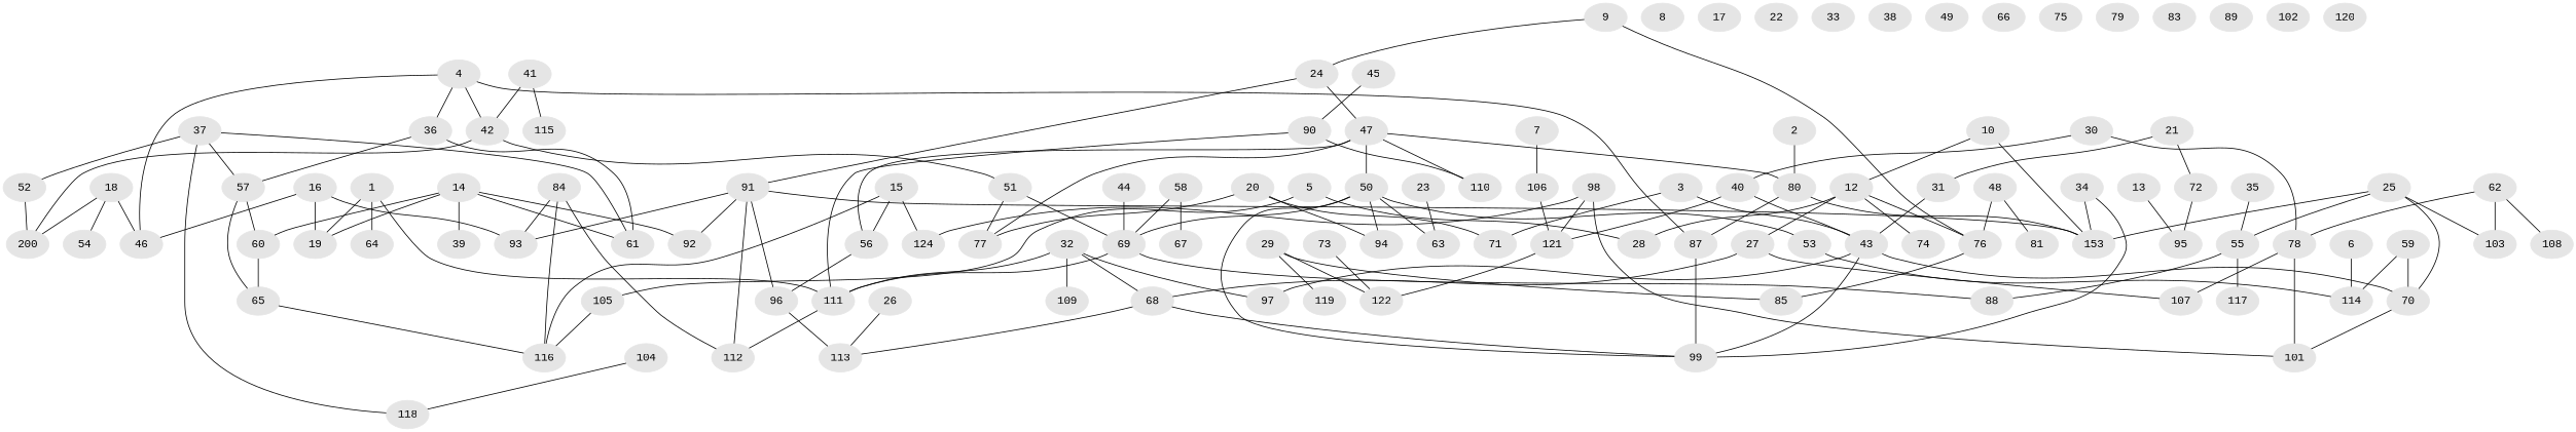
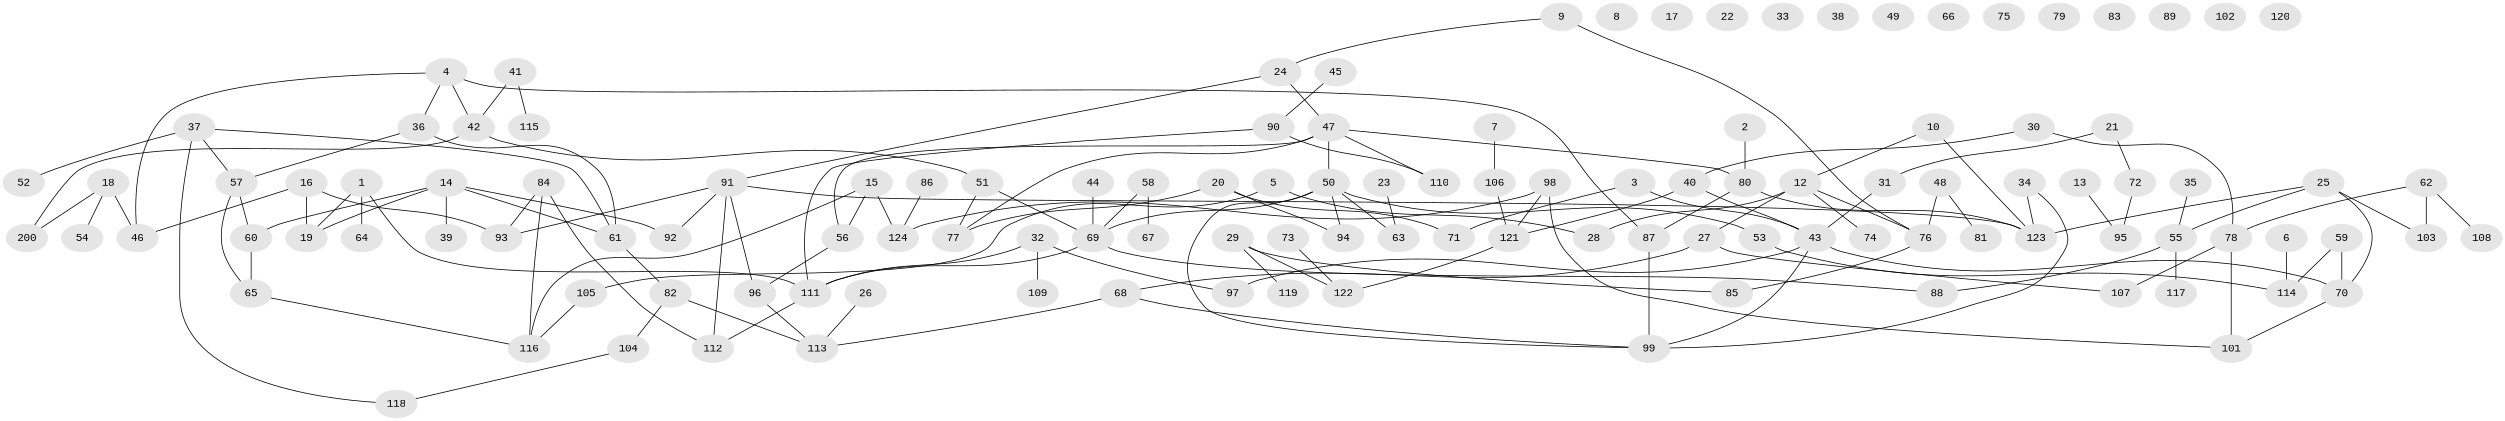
  graph {
    fontname="Liberation Mono"
    node [color=gray90 fontname="Liberation Mono" style=filled]
    edge [fontname="Liberation Mono"]
    1
    19
    64
    111
    112
    2
    80
    87
-   123 [label=153]
+   123
    3
    43
    71
    70
    97
    99
    4
    42
    46
    36
    n20 [label=200]
    51
    5
    28
    105
    116
    6
    114
    7
    106
    121
    8
    9
    24
    76
    47
    91
    85
    10
    12
    27
    74
    61
    57
    30
    40
    78
    68
    107
    13
    95
    113
    14
    39
    60
    92
    65
+   82
    15
    56
    124
    96
    16
    93
    17
    18
    54
    20
    77
    94
    21
    31
    72
    22
    23
    63
    50
    110
    25
    55
    103
    88
    117
    101
    26
    29
    119
    122
    32
    109
    33
    34
    35
    37
    52
    118
    38
    41
    115
    69
    44
    45
    90
    53
    48
    81
    49
    58
    67
    59
    104
    62
    108
    66
    73
    75
    79
    83
    84
+   86
    89
    98
    102
    120
    1 -- 19
    1 -- 64
    1 -- 111
    111 -- 112
    2 -- 80
    80 -- 87
    80 -- 123
    87 -- 99
    3 -- 43
    3 -- 71
    43 -- 70
    43 -- 97
    43 -- 99
    70 -- 101
    4 -- 87
    4 -- 42
    4 -- 46
    4 -- 36
    42 -- n20
    42 -- 51
    36 -- 61
    36 -- 57
    51 -- 77
    51 -- 69
    5 -- 28
    5 -- 105
    105 -- 116
    6 -- 114
    7 -- 106
    106 -- 121
    121 -- 122
    9 -- 24
    9 -- 76
    24 -- 47
    24 -- 91
    76 -- 85
    47 -- 80
    47 -- 56
    47 -- 77
    47 -- 50
    47 -- 110
    91 -- 112
    91 -- 123
    91 -- 92
    91 -- 96
    91 -- 93
    10 -- 123
    10 -- 12
    12 -- 28
    12 -- 76
    12 -- 27
    12 -- 74
    27 -- 68
    27 -- 107
+   61 -- 82
    57 -- 60
    57 -- 65
    30 -- 40
    30 -- 78
    40 -- 43
    40 -- 121
    78 -- 107
    78 -- 101
    68 -- 99
    68 -- 113
    13 -- 95
    14 -- 19
    14 -- 61
    14 -- 39
    14 -- 60
    14 -- 92
    60 -- 65
    65 -- 116
+   82 -- 113
+   82 -- 104
    15 -- 116
    15 -- 56
    15 -- 124
    56 -- 96
    96 -- 113
    16 -- 19
    16 -- 46
    16 -- 93
    18 -- 46
    18 -- n20
    18 -- 54
    20 -- 71
    20 -- 77
    20 -- 94
    21 -- 31
    21 -- 72
    31 -- 43
    72 -- 95
    23 -- 63
    50 -- 99
    50 -- 94
    50 -- 63
    50 -- 69
    50 -- 53
    25 -- 123
    25 -- 70
    25 -- 55
    25 -- 103
    55 -- 88
    55 -- 117
    26 -- 113
    29 -- 85
    29 -- 119
    29 -- 122
    32 -- 111
    32 -- 97
-   32 -- 68
    32 -- 109
    34 -- 123
    34 -- 99
    35 -- 55
    37 -- 61
    37 -- 57
    37 -- 52
    37 -- 118
-   52 -- n20
    41 -- 42
    41 -- 115
    69 -- 111
    69 -- 88
    44 -- 69
    45 -- 90
    90 -- 111
    90 -- 110
    53 -- 114
    48 -- 76
    48 -- 81
    58 -- 69
    58 -- 67
    59 -- 70
    59 -- 114
    104 -- 118
    62 -- 78
    62 -- 103
    62 -- 108
    73 -- 122
    84 -- 112
    84 -- 116
    84 -- 93
+   86 -- 124
    98 -- 121
    98 -- 124
    98 -- 101
  }
